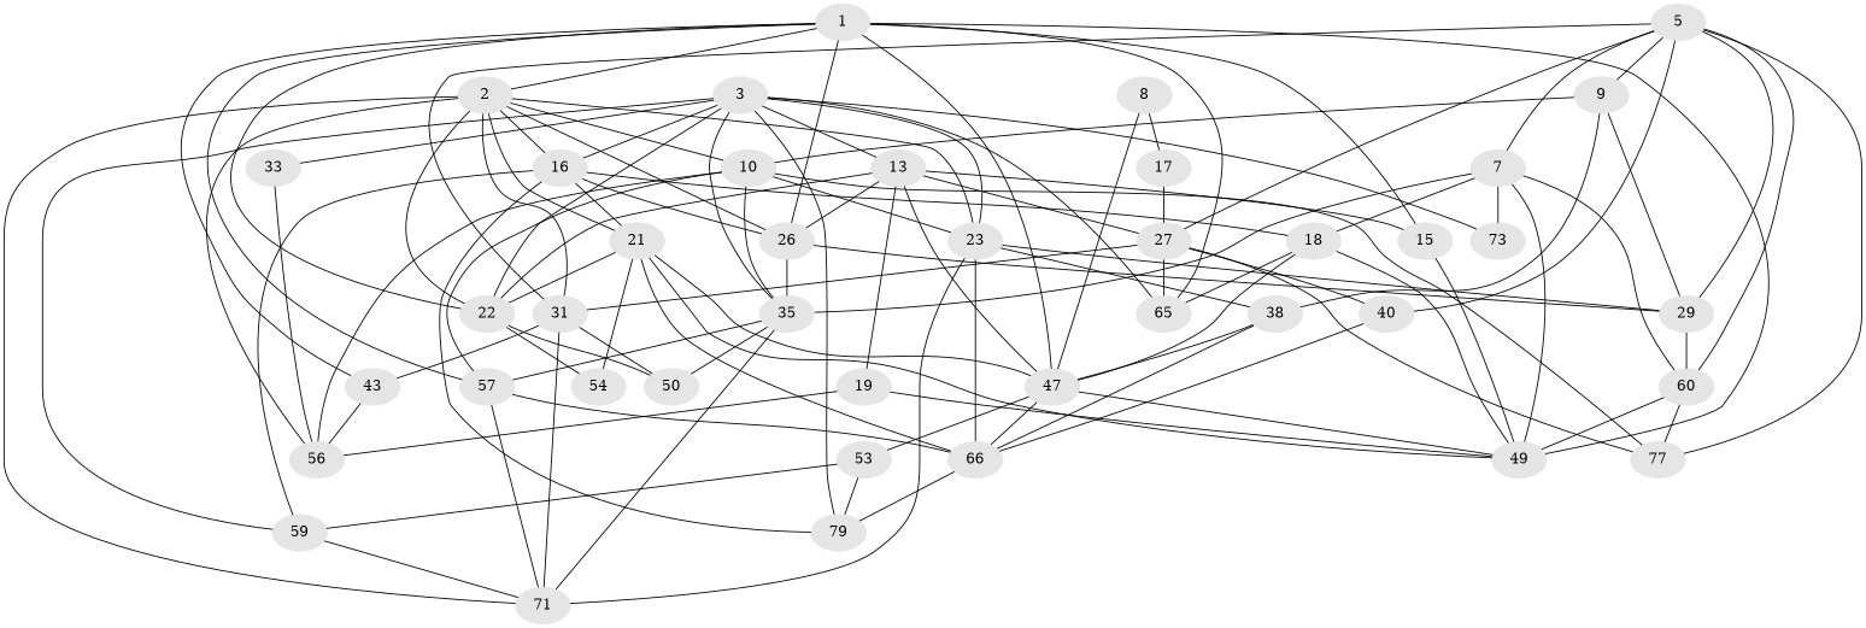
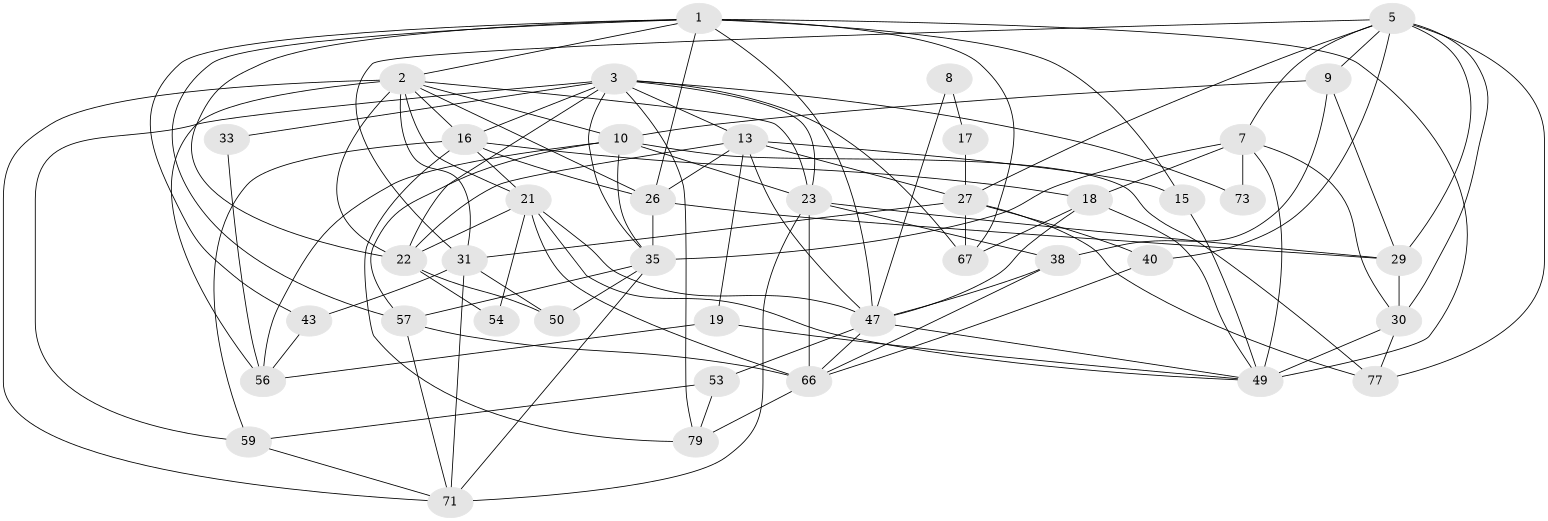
  graph {
    node [color=gray90 style=filled]
    1 [super="+13"]
    2 [super="+6+14"]
    15
    22 [super="+46+51"]
    26 [super="+28+32"]
    43
    47 [super="+68+69"]
    49 [super="+64"]
    57 [super="+70+60"]
-   65
+   65 [label=67]
    10 [super="+44+72"]
    16 [super="+62+24"]
    21 [super="+61"]
    23
    31 [super="+76"]
    56
    71 [super="+80"]
    54
    50
    35 [super="+36"]
    29 [super="+55+42"]
    66 [super="+67+81"]
    53
    77
    59
    79 [super="+82"]
    18 [super="+52"]
    38
    3 [super="+4"]
    n30 [label=13 super="+45"]
    33
    73
    27 [super="+41"]
    19
    5 [super="+11"]
    7 [super="+74"]
    9
-   30 [super="+48" label=60]
+   30 [super="+48"]
    40
    8
    17
    1 -- 2
    1 -- 15
    1 -- 22
    1 -- 26 [weight=2]
    1 -- 43
    1 -- 47
    1 -- 49
    1 -- 57
    1 -- 65
    2 -- 22 [weight=2]
    2 -- 26
    2 -- 10
    2 -- 16
    2 -- 21
    2 -- 23
    2 -- 31 [weight=2]
    2 -- 56
    2 -- 71
    15 -- 49
    22 -- 54
    22 -- 50
    26 -- 35
    26 -- 29
    43 -- 56
    47 -- 49
    47 -- 66
    47 -- 53
    57 -- 71
    57 -- 66
    10 -- 57
    10 -- 23
    10 -- 56
    10 -- 35
    10 -- 77
    16 -- 26
    16 -- 21
    16 -- 59
    16 -- 79
    16 -- 18
    21 -- 22
    21 -- 47
    21 -- 49
    21 -- 54 [weight=2]
    21 -- 66
    23 -- 71
    23 -- 29
    23 -- 66
    23 -- 38
    31 -- 43
    31 -- 71
    31 -- 50
    35 -- 57 [weight=2]
    35 -- 71 [weight=2]
    35 -- 50
    29 -- 30
    66 -- 79
    53 -- 59
    53 -- 79
    59 -- 71
    18 -- 47
    18 -- 49
    18 -- 65 [weight=2]
    38 -- 47
    38 -- 66
    3 -- 22
    3 -- 65
    3 -- 16 [weight=2]
    3 -- 23
    3 -- 35
    3 -- 59
    3 -- 79
    3 -- n30 [weight=2]
    3 -- 33
    3 -- 73
    n30 -- 15
    n30 -- 22
    n30 -- 26
    n30 -- 47
    n30 -- 27
    n30 -- 19
    33 -- 56
    27 -- 65
    27 -- 31
    27 -- 77
    27 -- 40
    19 -- 49
    19 -- 56
    5 -- 31
    5 -- 29
    5 -- 77
    5 -- 27
    5 -- 7
    5 -- 9
    5 -- 30
    5 -- 40
    7 -- 49 [weight=2]
    7 -- 35
    7 -- 18
    7 -- 73
    7 -- 30
    9 -- 10
    9 -- 29
    9 -- 38
    30 -- 49
    30 -- 77
    40 -- 66
    8 -- 47
    8 -- 17
    17 -- 27
  }
